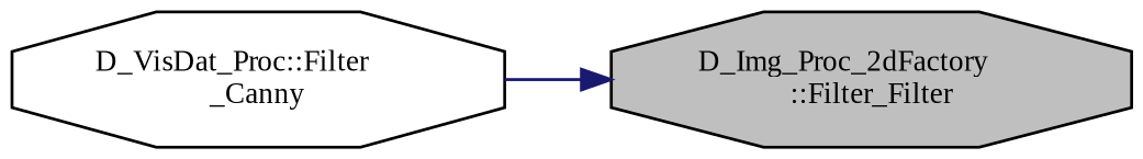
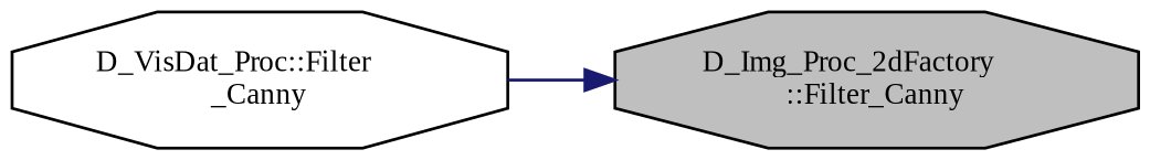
  digraph {
    rankdir=RL
    fontname="Liberation Serif"
    node [color=black fontname="Liberation Serif" fontsize=10 shape=octagon style=filled]
-   n1 [fillcolor=grey75 fontcolor=black height=0.2 label="D_Img_Proc_2dFactory\l::Filter_Filter" width=0.4]
+   n1 [fillcolor=grey75 fontcolor=black height=0.2 label="D_Img_Proc_2dFactory\l::Filter_Canny" width=0.4]
    n2 [fillcolor=white height=0.2 label="D_VisDat_Proc::Filter\l_Canny" width=0.4]
    n1 -> n2 [color=midnightblue dir=back fontname="Liberation Serif" fontsize=10 labelfontname=Helvetica labelfontsize=10 style=solid]
  }
